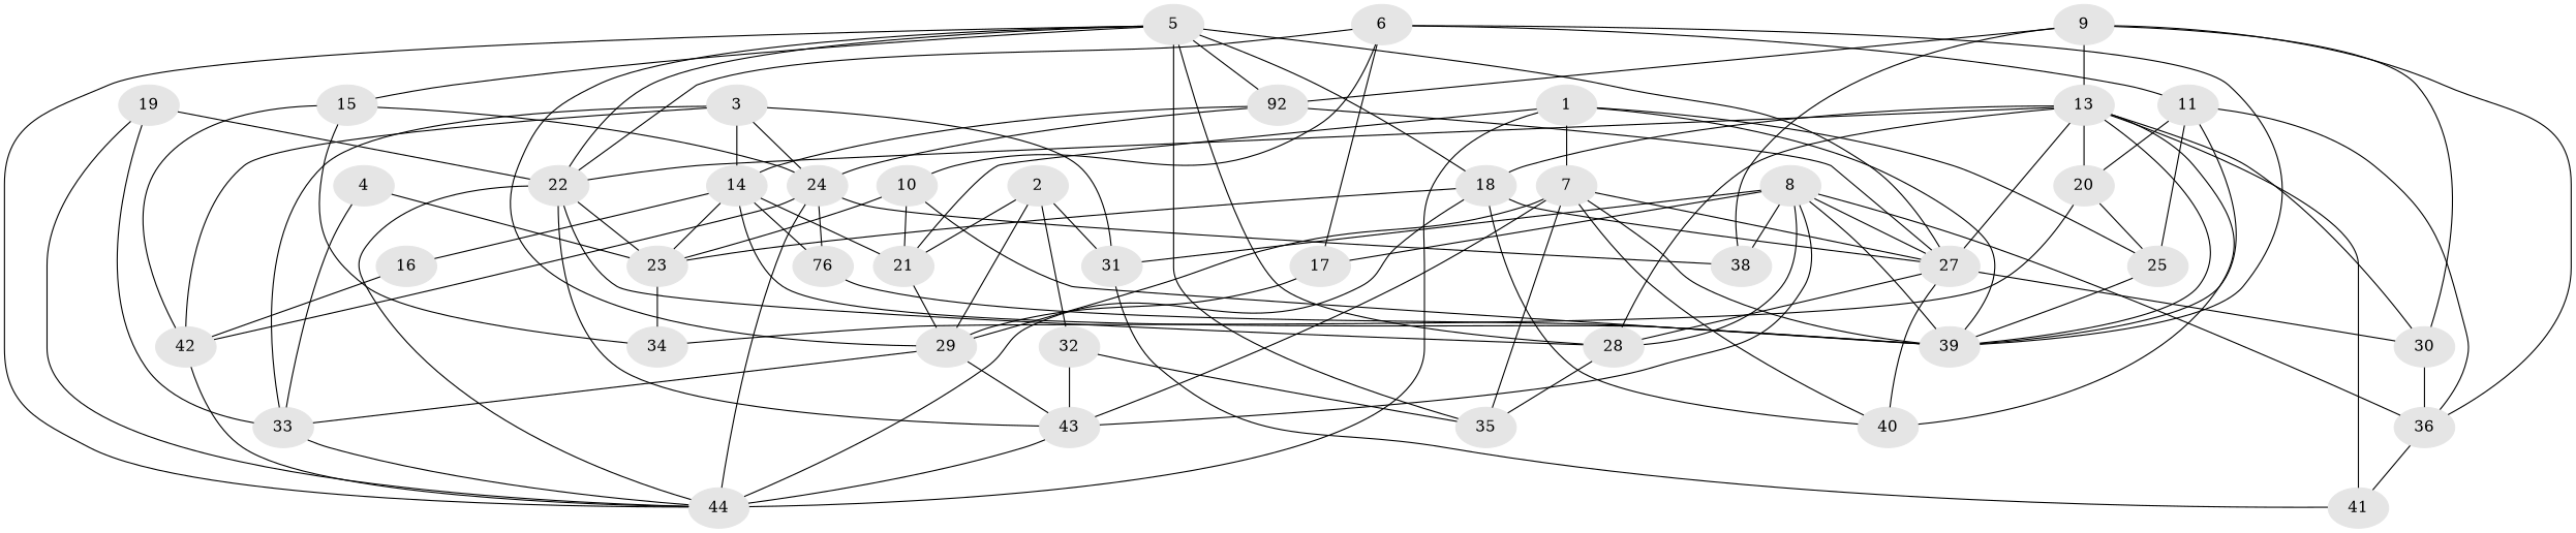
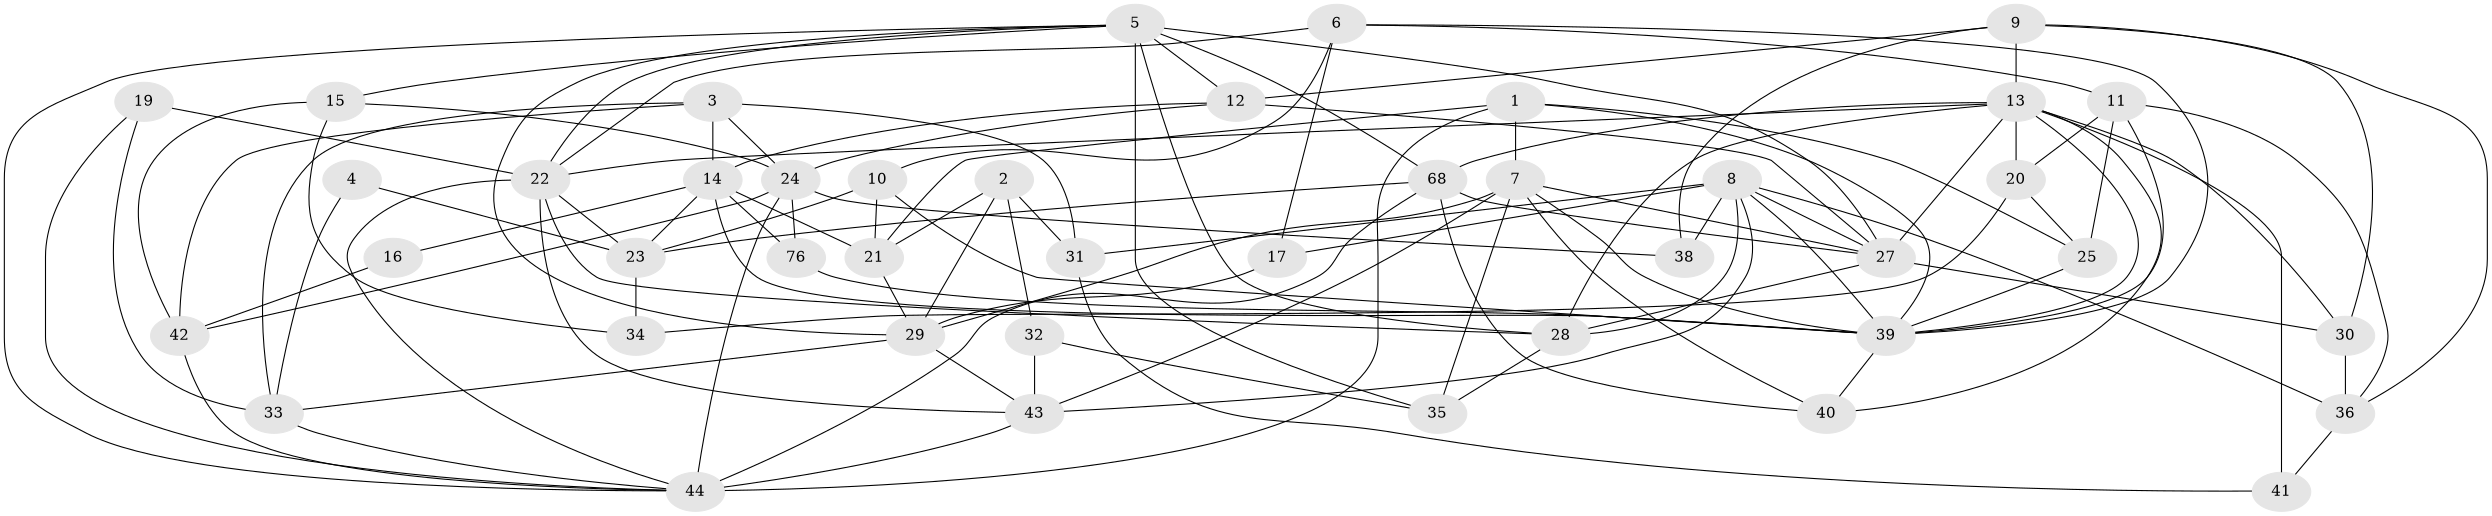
  graph {
    node [color=gray90 style=filled]
    edge [weight=1.0]
    1
    7
    21
    25
    39
    44
    29
    27
    35
    40
    43
    2
    31
    32
    33
    41
    3
    14
    24
    42
    23
    16
    n23 [label=76]
    38
    4
    34
    5
-   12 [label=92]
+   12
    15
-   18
+   18 [label=68]
    22
    28
    30
    6
    10
    11
    17
    36
    20
    8
    9
    13
    19
    1 -- 7
    1 -- 21
    1 -- 25
    1 -- 39
    1 -- 44
    7 -- 39
    7 -- 29
    7 -- 27
    7 -- 35
    7 -- 40
    7 -- 43
    21 -- 29
    25 -- 39
    29 -- 43
    29 -- 33
-   27 -- 40
+   39 -- 40
    27 -- 28
    27 -- 30
    43 -- 44
    2 -- 21
    2 -- 29
    2 -- 31
    2 -- 32
    31 -- 41
    32 -- 35
    32 -- 43
    33 -- 44
    3 -- 31
    3 -- 33
    3 -- 14 [weight=2.0]
    3 -- 24
    3 -- 42 [weight=2.0]
    14 -- 21
    14 -- 39 [weight=2.0]
    14 -- 23
    14 -- 16
    14 -- n23
    24 -- 44 [weight=3.0]
    24 -- 42
    24 -- n23
    24 -- 38 [weight=2.0]
    42 -- 44
    23 -- 34
    16 -- 42
    n23 -- 39
    4 -- 33
    4 -- 23
    5 -- 44
    5 -- 29
    5 -- 27
    5 -- 35 [weight=2.0]
    5 -- 12
    5 -- 15
    5 -- 18
    5 -- 22
    5 -- 28
    12 -- 27
    12 -- 14
    12 -- 24
    15 -- 24
    15 -- 42
    15 -- 34
    18 -- 44
    18 -- 27
    18 -- 40
    18 -- 23
    22 -- 44
    22 -- 43 [weight=2.0]
    22 -- 23
    22 -- 28
    28 -- 35
    30 -- 36
    6 -- 39
    6 -- 22
    6 -- 10
    6 -- 11
    6 -- 17
    10 -- 21
    10 -- 39
    10 -- 23
    11 -- 25
    11 -- 39
    11 -- 36
    11 -- 20
    17 -- 29
    36 -- 41
    20 -- 25
    20 -- 34
    8 -- 39
    8 -- 27
    8 -- 43
    8 -- 31
    8 -- 38
    8 -- 28
    8 -- 17
    8 -- 36
    9 -- 38
    9 -- 12
    9 -- 30
    9 -- 36
    9 -- 13
    13 -- 39
    13 -- 27 [weight=2.0]
    13 -- 40
    13 -- 41 [weight=2.0]
    13 -- 18
    13 -- 22
    13 -- 28
    13 -- 30
    13 -- 20
    19 -- 44
    19 -- 33
    19 -- 22 [weight=2.0]
  }
